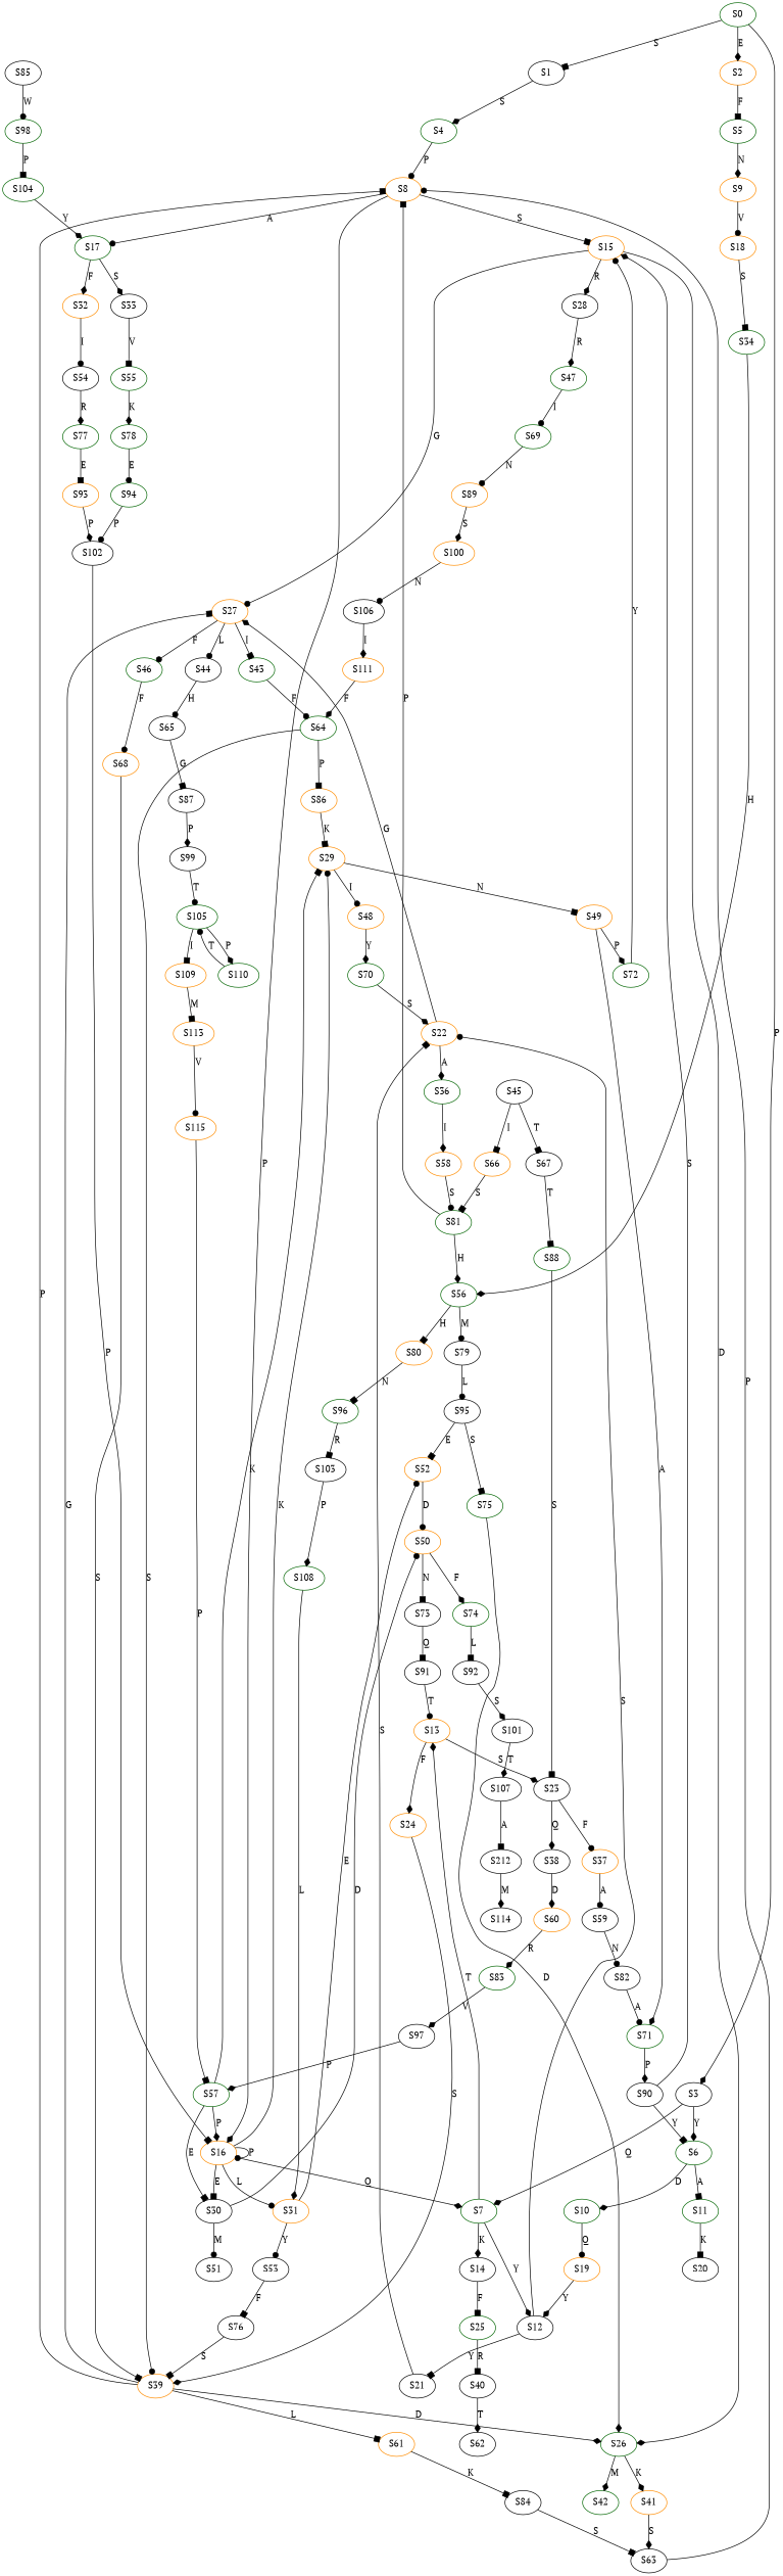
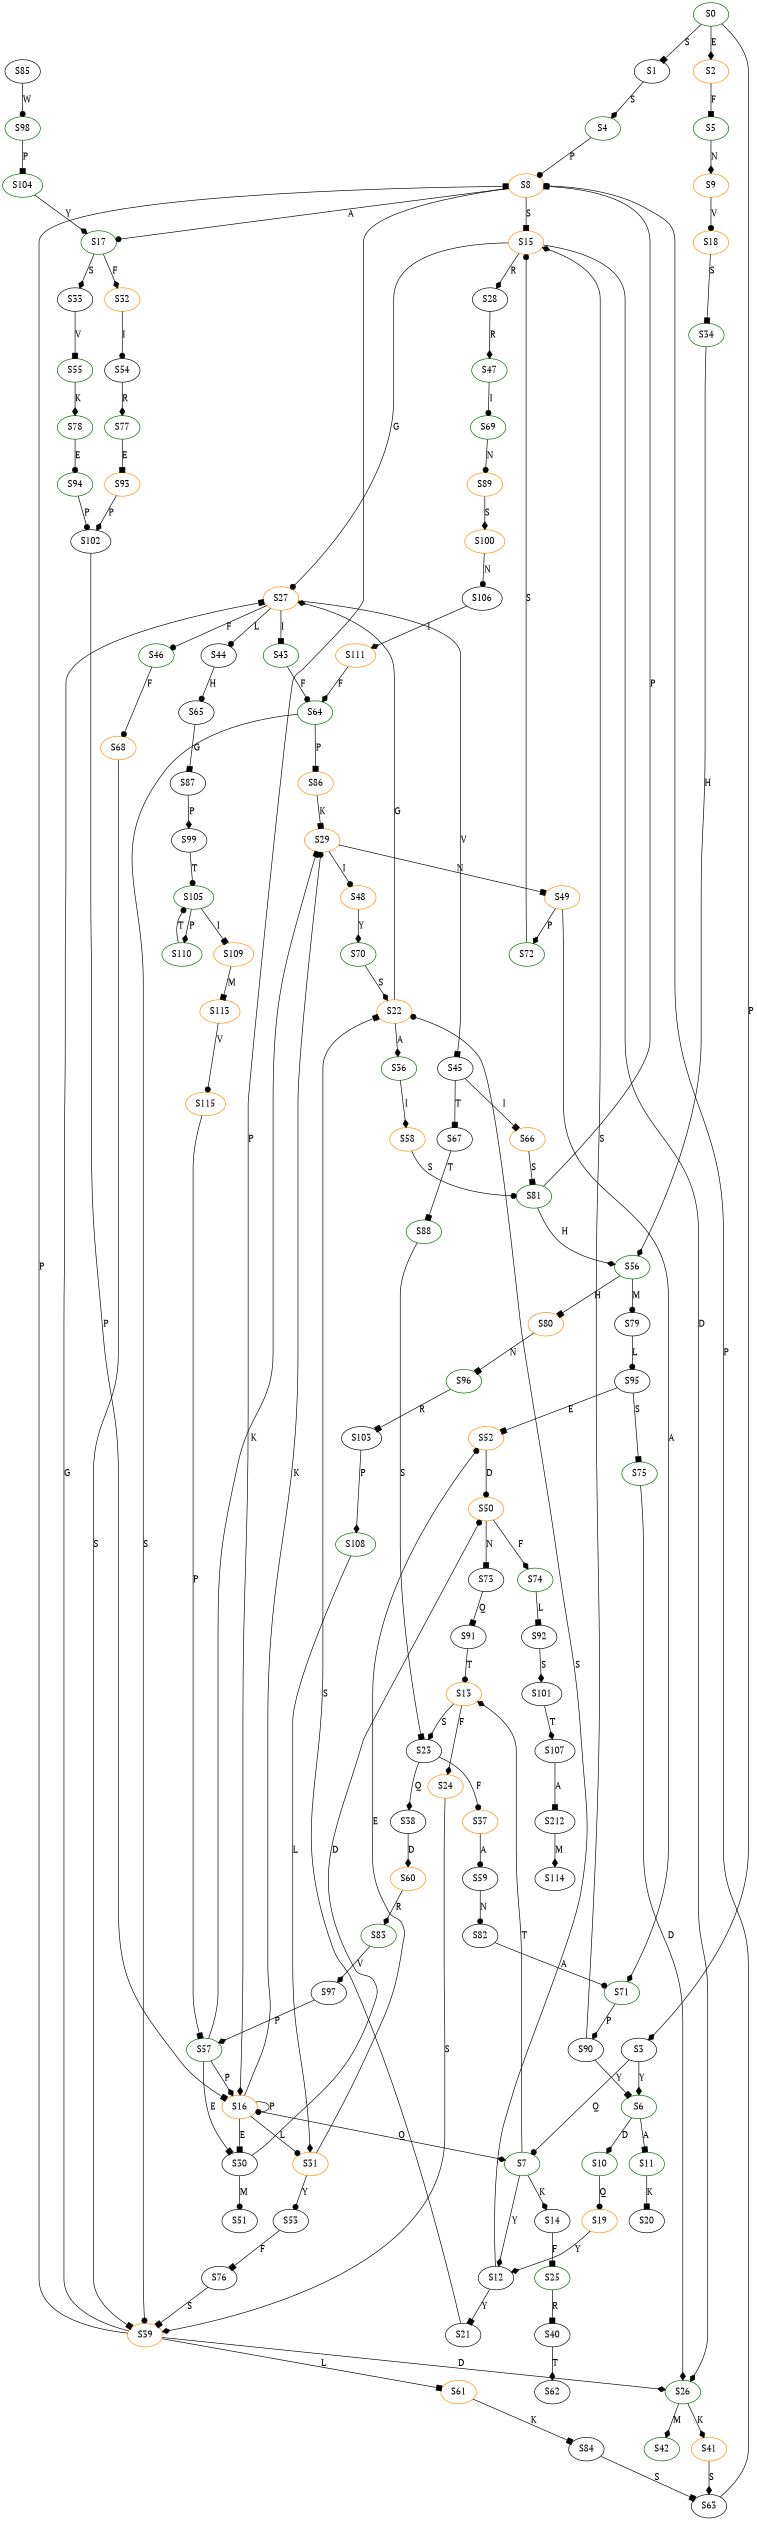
  strict digraph {
    fontname="PT Serif"
    node [color=black fontname="PT Serif"]
    edge [arrowhead=diamond fontname="PT Serif"]
    S0 [color=darkgreen]
    S1
    S2 [color=darkorange]
    S3
    S4 [color=darkgreen]
    S5 [color=darkgreen]
    S6 [color=darkgreen]
    S7 [color=darkgreen]
    S8 [color=darkorange]
    S9 [color=darkorange]
    S10 [color=darkgreen]
    S11 [color=darkgreen]
    S12
    S13 [color=darkorange]
    S14
    S15 [color=darkorange]
    S16 [color=darkorange]
    S17 [color=darkgreen]
    S18 [color=darkorange]
    S19 [color=darkorange]
    S20
    S21
    S22 [color=darkorange]
    S23
    S24 [color=darkorange]
    S25 [color=darkgreen]
    S26 [color=darkgreen]
    S27 [color=darkorange]
    S28
    S29 [color=darkorange]
    S30
    S31 [color=darkorange]
    S32 [color=darkorange]
    S33
    S34 [color=darkgreen]
    S36 [color=darkgreen]
    S37 [color=darkorange]
    S38
    S39 [color=darkorange]
    S40
    S41 [color=darkorange]
    S42 [color=darkgreen]
    S43 [color=darkgreen]
    S44
    S45
    S46 [color=darkgreen]
    S47 [color=darkgreen]
    S48 [color=darkorange]
    S49 [color=darkorange]
    S50 [color=darkorange]
    S51
    S52 [color=darkorange]
    S53
    S54
    S55 [color=darkgreen]
    S56 [color=darkgreen]
    S58 [color=darkorange]
    S59
    S60 [color=darkorange]
    S61 [color=darkorange]
    S62
    S63
    S64 [color=darkgreen]
    S65
    S66 [color=darkorange]
    S67
    S68 [color=darkorange]
    S69 [color=darkgreen]
    S70 [color=darkgreen]
    S71 [color=darkgreen]
    S72 [color=darkgreen]
    S73
    S74 [color=darkgreen]
    S76
    S77 [color=darkgreen]
    S78 [color=darkgreen]
    S79
    S80 [color=darkorange]
    S57 [color=darkgreen]
    S81 [color=darkgreen]
    S82
    S83 [color=darkgreen]
    S84
    S86 [color=darkorange]
    S87
    S88 [color=darkgreen]
    S89 [color=darkorange]
    S90
    S91
    S92
    S75 [color=darkgreen]
    S93 [color=darkorange]
    S94 [color=darkgreen]
    S95
    S96 [color=darkgreen]
    S97
    S98 [color=darkgreen]
    S85
    S99
    S100 [color=darkorange]
    S101
    S102
    S103
    S104 [color=darkgreen]
    S105 [color=darkgreen]
    S106
    S107
    S108 [color=darkgreen]
    S109 [color=darkorange]
    S110 [color=darkgreen]
    S111 [color=darkorange]
    n112 [label=S212]
    S113 [color=darkorange]
    S114
    S115 [color=darkorange]
    S0 -> S1 [arrowhead=box label=S]
    S0 -> S2 [label=E]
    S0 -> S3 [label=P]
    S1 -> S4 [label=S]
    S2 -> S5 [arrowhead=box label=F]
    S3 -> S6 [label=Y]
-   S3 -> S7 [label=Q]
+   S3 -> S7 [arrowhead=dot label=Q]
    S4 -> S8 [arrowhead=dot label=P]
    S5 -> S9 [label=N]
    S6 -> S10 [label=D]
    S6 -> S11 [arrowhead=box label=A]
    S7 -> S12 [label=Y]
    S7 -> S13 [label=T]
    S7 -> S14 [label=K]
    S8 -> S15 [arrowhead=box label=S]
    S8 -> S16 [label=P]
    S8 -> S17 [arrowhead=dot label=A]
    S9 -> S18 [arrowhead=dot label=V]
    S10 -> S19 [arrowhead=dot label=Q]
    S11 -> S20 [arrowhead=box label=K]
    S12 -> S21 [arrowhead=box label=Y]
    S12 -> S22 [arrowhead=dot label=S]
    S13 -> S23 [label=S]
    S13 -> S24 [label=F]
    S14 -> S25 [arrowhead=box label=F]
    S15 -> S26 [label=D]
    S15 -> S27 [arrowhead=dot label=G]
    S15 -> S28 [label=R]
    S16 -> S7 [label=Q]
    S16 -> S16 [arrowhead=dot label=P]
    S16 -> S29 [arrowhead=dot label=K]
    S16 -> S30 [arrowhead=box label=E]
    S16 -> S31 [arrowhead=dot label=L]
    S17 -> S32 [label=F]
    S17 -> S33 [label=S]
    S18 -> S34 [arrowhead=box label=S]
    S19 -> S12 [label=Y]
    S21 -> S22 [arrowhead=box label=S]
    S22 -> S27 [label=G]
    S22 -> S36 [label=A]
    S23 -> S37 [arrowhead=dot label=F]
    S23 -> S38 [label=Q]
    S24 -> S39 [label=S]
    S25 -> S40 [arrowhead=box label=R]
    S26 -> S41 [label=K]
    S26 -> S42 [label=M]
    S27 -> S43 [arrowhead=box label=I]
    S27 -> S44 [arrowhead=dot label=L]
+   S27 -> S45 [arrowhead=box label=V]
    S27 -> S46 [arrowhead=dot label=F]
    S28 -> S47 [label=R]
    S29 -> S48 [arrowhead=dot label=I]
    S29 -> S49 [arrowhead=box label=N]
    S30 -> S50 [arrowhead=dot label=D]
    S30 -> S51 [arrowhead=dot label=M]
    S31 -> S52 [arrowhead=dot label=E]
    S31 -> S53 [arrowhead=dot label=Y]
    S32 -> S54 [arrowhead=dot label=I]
    S33 -> S55 [arrowhead=box label=V]
    S34 -> S56 [label=H]
    S36 -> S58 [label=I]
    S37 -> S59 [arrowhead=dot label=A]
    S38 -> S60 [label=D]
    S39 -> S8 [arrowhead=box label=P]
    S39 -> S26 [label=D]
    S39 -> S27 [arrowhead=box label=G]
    S39 -> S61 [arrowhead=box label=L]
    S40 -> S62 [label=T]
    S41 -> S63 [label=S]
    S43 -> S64 [arrowhead=dot label=F]
    S44 -> S65 [arrowhead=dot label=H]
    S45 -> S66 [arrowhead=box label=I]
    S45 -> S67 [arrowhead=box label=T]
    S46 -> S68 [arrowhead=dot label=F]
    S47 -> S69 [arrowhead=dot label=I]
    S48 -> S70 [label=Y]
    S49 -> S71 [label=A]
    S49 -> S72 [label=P]
    S50 -> S73 [arrowhead=box label=N]
    S50 -> S74 [label=F]
    S52 -> S50 [arrowhead=dot label=D]
    S53 -> S76 [arrowhead=box label=F]
    S54 -> S77 [label=R]
    S55 -> S78 [label=K]
    S56 -> S79 [arrowhead=dot label=M]
    S56 -> S80 [arrowhead=box label=H]
    S58 -> S81 [arrowhead=dot label=S]
    S59 -> S82 [arrowhead=dot label=N]
    S60 -> S83 [label=R]
    S61 -> S84 [arrowhead=box label=K]
    S63 -> S8 [arrowhead=dot label=P]
    S64 -> S39 [arrowhead=dot label=S]
    S64 -> S86 [arrowhead=box label=P]
    S65 -> S87 [arrowhead=box label=G]
    S66 -> S81 [arrowhead=box label=S]
    S67 -> S88 [arrowhead=box label=T]
    S68 -> S39 [arrowhead=box label=S]
    S69 -> S89 [arrowhead=dot label=N]
    S70 -> S22 [label=S]
    S71 -> S90 [label=P]
-   S72 -> S15 [arrowhead=dot label=Y]
+   S72 -> S15 [arrowhead=dot label=S]
    S73 -> S91 [arrowhead=box label=Q]
    S74 -> S92 [arrowhead=box label=L]
    S76 -> S39 [arrowhead=box label=S]
    S77 -> S93 [arrowhead=box label=E]
    S78 -> S94 [arrowhead=dot label=E]
    S79 -> S95 [arrowhead=dot label=L]
    S80 -> S96 [arrowhead=box label=N]
    S57 -> S16 [label=P]
    S57 -> S29 [arrowhead=box label=K]
    S57 -> S30 [arrowhead=box label=E]
    S81 -> S8 [arrowhead=box label=P]
    S81 -> S56 [label=H]
    S82 -> S71 [arrowhead=dot label=A]
    S83 -> S97 [label=V]
    S84 -> S63 [arrowhead=box label=S]
    S86 -> S29 [arrowhead=box label=K]
    S87 -> S99 [label=P]
    S88 -> S23 [arrowhead=box label=S]
    S89 -> S100 [label=S]
    S90 -> S6 [arrowhead=box label=Y]
    S90 -> S15 [label=S]
    S91 -> S13 [arrowhead=dot label=T]
    S92 -> S101 [label=S]
    S75 -> S26 [label=D]
    S93 -> S102 [label=P]
    S94 -> S102 [arrowhead=dot label=P]
    S95 -> S52 [arrowhead=box label=E]
    S95 -> S75 [arrowhead=box label=S]
    S96 -> S103 [arrowhead=box label=R]
    S97 -> S57 [label=P]
    S98 -> S104 [arrowhead=box label=P]
    S85 -> S98 [arrowhead=dot label=W]
    S99 -> S105 [arrowhead=dot label=T]
    S100 -> S106 [arrowhead=dot label=N]
    S101 -> S107 [label=T]
    S102 -> S16 [arrowhead=box label=P]
    S103 -> S108 [label=P]
    S104 -> S17 [label=Y]
    S105 -> S109 [arrowhead=box label=I]
    S105 -> S110 [label=P]
    S106 -> S111 [label=I]
    S107 -> n112 [arrowhead=box label=A]
    S108 -> S31 [label=L]
    S109 -> S113 [arrowhead=box label=M]
    S110 -> S105 [arrowhead=dot label=T]
    S111 -> S64 [label=F]
    n112 -> S114 [label=M]
    S113 -> S115 [arrowhead=dot label=V]
    S115 -> S57 [arrowhead=box label=P]
  }
